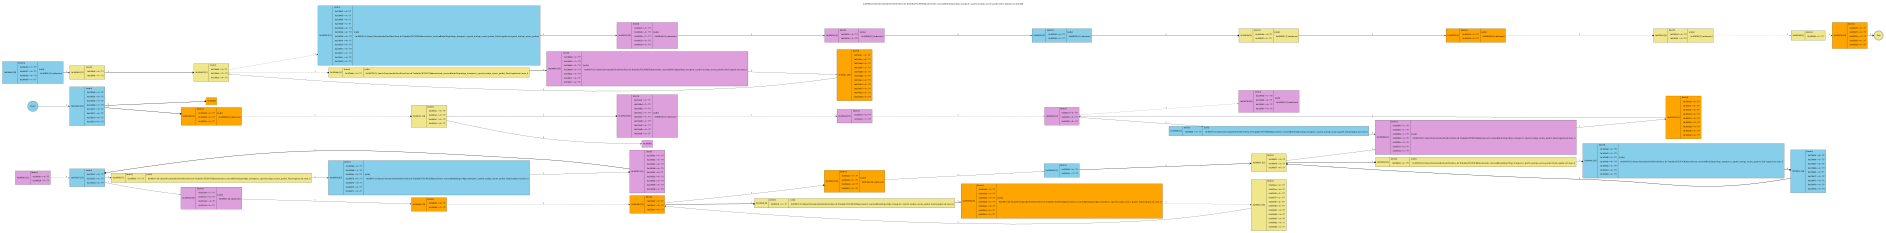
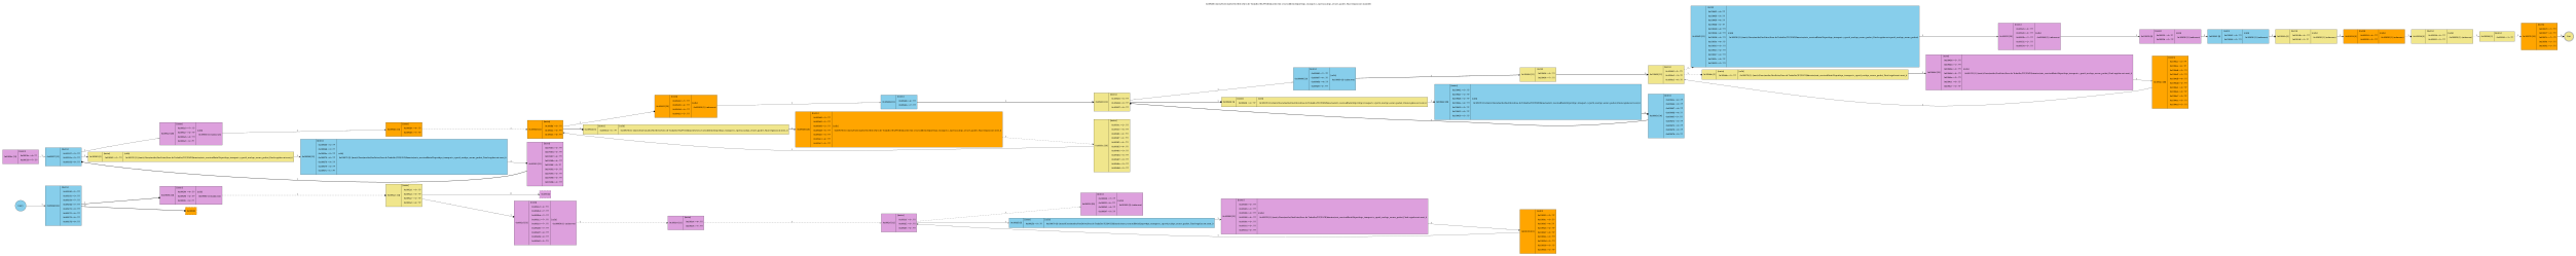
  digraph {
    fontname="Noto Serif"
    label="0x109260 (/mnt/c/Users/mathe/OneDrive/Área de Trabalho/TCC/POCII/binaries/extr_reactosdllwin32rpcrt4rpc_transport.c_rpcrt4_ncalrpc_secure_packet_Final-regular.out::main(0))"
    labelloc=t
    rankdir=LR
    node [fillcolor=khaki fontname="Noto Serif" shape=record style=filled]
    edge [arrowhead=vee fontname="Noto Serif" style=solid]
    Entry [fillcolor=skyblue height=0.3 shape=circle width=0.3]
    n2 [fillcolor=skyblue label="{\n     0x109260 [35]\l\n     | [instrs]\l\n     &nbsp;&nbsp;0x109260 \<+1\>: ???\l\n     &nbsp;&nbsp;0x109261 \<+3\>: ???\l\n     &nbsp;&nbsp;0x109264 \<+7\>: ???\l\n     &nbsp;&nbsp;0x10926b \<+7\>: ???\l\n     &nbsp;&nbsp;0x109272 \<+3\>: ???\l\n     &nbsp;&nbsp;0x109275 \<+4\>: ???\l\n     &nbsp;&nbsp;0x109279 \<+4\>: ???\l\n     &nbsp;&nbsp;0x10927d \<+6\>: ???\l\n  }"]
-   n3 [fillcolor=orange label="{\n     0x109294 [13]\l\n     | [instrs]\l\n     &nbsp;&nbsp;0x109294 \<+4\>: ???\l\n     &nbsp;&nbsp;0x109298 \<+4\>: ???\l\n     &nbsp;&nbsp;0x10929c \<+5\>: ???\l\n     | [calls]\l\n     &nbsp;&nbsp;0x109060 \{1\} (unknown)\l\n  }"]
+   n3 [fillcolor=plum label="{\n     0x109294 [13]\l\n     | [instrs]\l\n     &nbsp;&nbsp;0x109294 \<+4\>: ???\l\n     &nbsp;&nbsp;0x109298 \<+4\>: ???\l\n     &nbsp;&nbsp;0x10929c \<+5\>: ???\l\n     | [calls]\l\n     &nbsp;&nbsp;0x109060 \{1\} (unknown)\l\n  }"]
    n4 [fillcolor=orange label="{\n     0x109283\l\n  }" style="dashed,filled"]
    n5 [label="{\n     0x1092a1 [14]\l\n     | [instrs]\l\n     &nbsp;&nbsp;0x1092a1 \<+3\>: ???\l\n     &nbsp;&nbsp;0x1092a4 \<+3\>: ???\l\n     &nbsp;&nbsp;0x1092a7 \<+2\>: ???\l\n     &nbsp;&nbsp;0x1092a9 \<+6\>: ???\l\n  }"]
    n6 [fillcolor=plum label="{\n     0x10956b\l\n  }" style="dashed,filled"]
    n7 [fillcolor=plum label="{\n     0x1092af [53]\l\n     | [instrs]\l\n     &nbsp;&nbsp;0x1092af \<+5\>: ???\l\n     &nbsp;&nbsp;0x1092b4 \<+7\>: ???\l\n     &nbsp;&nbsp;0x1092bb \<+7\>: ???\l\n     &nbsp;&nbsp;0x1092c2 \<+7\>: ???\l\n     &nbsp;&nbsp;0x1092c9 \<+7\>: ???\l\n     &nbsp;&nbsp;0x1092d0 \<+7\>: ???\l\n     &nbsp;&nbsp;0x1092d7 \<+4\>: ???\l\n     &nbsp;&nbsp;0x1092db \<+4\>: ???\l\n     &nbsp;&nbsp;0x1092df \<+5\>: ???\l\n     | [calls]\l\n     &nbsp;&nbsp;0x109050 \{1\} (unknown)\l\n  }"]
    n8 [fillcolor=plum label="{\n     0x1092e4 [11]\l\n     | [instrs]\l\n     &nbsp;&nbsp;0x1092e4 \<+4\>: ???\l\n     &nbsp;&nbsp;0x1092e8 \<+7\>: ???\l\n  }"]
    n9 [fillcolor=plum label="{\n     0x1092ef [12]\l\n     | [instrs]\l\n     &nbsp;&nbsp;0x1092ef \<+3\>: ???\l\n     &nbsp;&nbsp;0x1092f2 \<+3\>: ???\l\n     &nbsp;&nbsp;0x1092f5 \<+6\>: ???\l\n  }"]
    Exit [height=0.3 peripheries=2 shape=circle width=0.3]
    n11 [fillcolor=plum label="{\n     0x109338 [20]\l\n     | [instrs]\l\n     &nbsp;&nbsp;0x109338 \<+7\>: ???\l\n     &nbsp;&nbsp;0x10933f \<+4\>: ???\l\n     &nbsp;&nbsp;0x109343 \<+4\>: ???\l\n     &nbsp;&nbsp;0x109347 \<+5\>: ???\l\n     | [calls]\l\n     &nbsp;&nbsp;0x109050 \{1\} (unknown)\l\n  }"]
    n12 [fillcolor=skyblue label="{\n     0x1092fb [5]\l\n     | [instrs]\l\n     &nbsp;&nbsp;0x1092fb \<+5\>: ???\l\n     | [calls]\l\n     &nbsp;&nbsp;0x109170 \{1\} (/mnt/c/Users/mathe/OneDrive/Área de Trabalho/TCC/POCII/binaries/extr_reactosdllwin32rpcrt4rpc_transport.c_rpcrt4_ncalrpc_secure_packet_Final-regular.out::next_i)\l\n  }"]
    n13 [fillcolor=plum label="{\n     0x109300 [25]\l\n     | [instrs]\l\n     &nbsp;&nbsp;0x109300 \<+5\>: ???\l\n     &nbsp;&nbsp;0x109305 \<+1\>: ???\l\n     &nbsp;&nbsp;0x109306 \<+2\>: ???\l\n     &nbsp;&nbsp;0x109308 \<+6\>: ???\l\n     &nbsp;&nbsp;0x10930e \<+3\>: ???\l\n     &nbsp;&nbsp;0x109311 \<+3\>: ???\l\n     &nbsp;&nbsp;0x109314 \<+5\>: ???\l\n     | [calls]\l\n     &nbsp;&nbsp;0x109170 \{1\} (/mnt/c/Users/mathe/OneDrive/Área de Trabalho/TCC/POCII/binaries/extr_reactosdllwin32rpcrt4rpc_transport.c_rpcrt4_ncalrpc_secure_packet_Final-regular.out::next_i)\l\n  }"]
    n14 [fillcolor=plum label="{\n     0x10934c [11]\l\n     | [instrs]\l\n     &nbsp;&nbsp;0x10934c \<+4\>: ???\l\n     &nbsp;&nbsp;0x109350 \<+7\>: ???\l\n  }"]
    n15 [fillcolor=skyblue label="{\n     0x109357 [12]\l\n     | [instrs]\l\n     &nbsp;&nbsp;0x109357 \<+3\>: ???\l\n     &nbsp;&nbsp;0x10935a \<+3\>: ???\l\n     &nbsp;&nbsp;0x10935d \<+6\>: ???\l\n  }"]
    n16 [fillcolor=orange label="{\n     0x109319 [31]\l\n     | [instrs]\l\n     &nbsp;&nbsp;0x109319 \<+3\>: ???\l\n     &nbsp;&nbsp;0x10931c \<+3\>: ???\l\n     &nbsp;&nbsp;0x10931f \<+4\>: ???\l\n     &nbsp;&nbsp;0x109323 \<+4\>: ???\l\n     &nbsp;&nbsp;0x109327 \<+3\>: ???\l\n     &nbsp;&nbsp;0x10932a \<+3\>: ???\l\n     &nbsp;&nbsp;0x10932d \<+3\>: ???\l\n     &nbsp;&nbsp;0x109330 \<+3\>: ???\l\n     &nbsp;&nbsp;0x109333 \<+5\>: ???\l\n  }"]
    n17 [fillcolor=plum label="{\n     0x1093a0 [20]\l\n     | [instrs]\l\n     &nbsp;&nbsp;0x1093a0 \<+7\>: ???\l\n     &nbsp;&nbsp;0x1093a7 \<+4\>: ???\l\n     &nbsp;&nbsp;0x1093ab \<+4\>: ???\l\n     &nbsp;&nbsp;0x1093af \<+5\>: ???\l\n     | [calls]\l\n     &nbsp;&nbsp;0x109050 \{1\} (unknown)\l\n  }"]
    n18 [label="{\n     0x109363 [5]\l\n     | [instrs]\l\n     &nbsp;&nbsp;0x109363 \<+5\>: ???\l\n     | [calls]\l\n     &nbsp;&nbsp;0x109170 \{1\} (/mnt/c/Users/mathe/OneDrive/Área de Trabalho/TCC/POCII/binaries/extr_reactosdllwin32rpcrt4rpc_transport.c_rpcrt4_ncalrpc_secure_packet_Final-regular.out::next_i)\l\n  }"]
    n19 [fillcolor=orange label="{\n     0x1093b4 [11]\l\n     | [instrs]\l\n     &nbsp;&nbsp;0x1093b4 \<+4\>: ???\l\n     &nbsp;&nbsp;0x1093b8 \<+7\>: ???\l\n  }"]
    n20 [fillcolor=skyblue label="{\n     0x109368 [25]\l\n     | [instrs]\l\n     &nbsp;&nbsp;0x109368 \<+5\>: ???\l\n     &nbsp;&nbsp;0x10936d \<+1\>: ???\l\n     &nbsp;&nbsp;0x10936e \<+2\>: ???\l\n     &nbsp;&nbsp;0x109370 \<+6\>: ???\l\n     &nbsp;&nbsp;0x109376 \<+3\>: ???\l\n     &nbsp;&nbsp;0x109379 \<+3\>: ???\l\n     &nbsp;&nbsp;0x10937c \<+5\>: ???\l\n     | [calls]\l\n     &nbsp;&nbsp;0x109170 \{1\} (/mnt/c/Users/mathe/OneDrive/Área de Trabalho/TCC/POCII/binaries/extr_reactosdllwin32rpcrt4rpc_transport.c_rpcrt4_ncalrpc_secure_packet_Final-regular.out::next_i)\l\n  }"]
    n21 [fillcolor=orange label="{\n     0x1093bf [12]\l\n     | [instrs]\l\n     &nbsp;&nbsp;0x1093bf \<+3\>: ???\l\n     &nbsp;&nbsp;0x1093c2 \<+3\>: ???\l\n     &nbsp;&nbsp;0x1093c5 \<+6\>: ???\l\n  }"]
    n22 [fillcolor=plum label="{\n     0x109381 [31]\l\n     | [instrs]\l\n     &nbsp;&nbsp;0x109381 \<+3\>: ???\l\n     &nbsp;&nbsp;0x109384 \<+3\>: ???\l\n     &nbsp;&nbsp;0x109387 \<+4\>: ???\l\n     &nbsp;&nbsp;0x10938b \<+4\>: ???\l\n     &nbsp;&nbsp;0x10938f \<+3\>: ???\l\n     &nbsp;&nbsp;0x109392 \<+3\>: ???\l\n     &nbsp;&nbsp;0x109395 \<+3\>: ???\l\n     &nbsp;&nbsp;0x109398 \<+3\>: ???\l\n     &nbsp;&nbsp;0x10939b \<+5\>: ???\l\n  }"]
    n23 [fillcolor=orange label="{\n     0x109412 [20]\l\n     | [instrs]\l\n     &nbsp;&nbsp;0x109412 \<+7\>: ???\l\n     &nbsp;&nbsp;0x109419 \<+4\>: ???\l\n     &nbsp;&nbsp;0x10941d \<+4\>: ???\l\n     &nbsp;&nbsp;0x109421 \<+5\>: ???\l\n     | [calls]\l\n     &nbsp;&nbsp;0x109050 \{1\} (unknown)\l\n  }"]
    n24 [label="{\n     0x1093cb [5]\l\n     | [instrs]\l\n     &nbsp;&nbsp;0x1093cb \<+5\>: ???\l\n     | [calls]\l\n     &nbsp;&nbsp;0x109170 \{1\} (/mnt/c/Users/mathe/OneDrive/Área de Trabalho/TCC/POCII/binaries/extr_reactosdllwin32rpcrt4rpc_transport.c_rpcrt4_ncalrpc_secure_packet_Final-regular.out::next_i)\l\n  }"]
    n25 [fillcolor=skyblue label="{\n     0x109426 [11]\l\n     | [instrs]\l\n     &nbsp;&nbsp;0x109426 \<+4\>: ???\l\n     &nbsp;&nbsp;0x10942a \<+7\>: ???\l\n  }"]
    n26 [fillcolor=orange label="{\n     0x1093d0 [28]\l\n     | [instrs]\l\n     &nbsp;&nbsp;0x1093d0 \<+5\>: ???\l\n     &nbsp;&nbsp;0x1093d5 \<+1\>: ???\l\n     &nbsp;&nbsp;0x1093d6 \<+2\>: ???\l\n     &nbsp;&nbsp;0x1093d8 \<+6\>: ???\l\n     &nbsp;&nbsp;0x1093de \<+3\>: ???\l\n     &nbsp;&nbsp;0x1093e1 \<+6\>: ???\l\n     &nbsp;&nbsp;0x1093e7 \<+5\>: ???\l\n     | [calls]\l\n     &nbsp;&nbsp;0x109170 \{1\} (/mnt/c/Users/mathe/OneDrive/Área de Trabalho/TCC/POCII/binaries/extr_reactosdllwin32rpcrt4rpc_transport.c_rpcrt4_ncalrpc_secure_packet_Final-regular.out::next_i)\l\n  }"]
    n27 [label="{\n     0x109431 [12]\l\n     | [instrs]\l\n     &nbsp;&nbsp;0x109431 \<+3\>: ???\l\n     &nbsp;&nbsp;0x109434 \<+3\>: ???\l\n     &nbsp;&nbsp;0x109437 \<+6\>: ???\l\n  }"]
    n28 [label="{\n     0x1093ec [38]\l\n     | [instrs]\l\n     &nbsp;&nbsp;0x1093ec \<+2\>: ???\l\n     &nbsp;&nbsp;0x1093ee \<+6\>: ???\l\n     &nbsp;&nbsp;0x1093f4 \<+3\>: ???\l\n     &nbsp;&nbsp;0x1093f7 \<+2\>: ???\l\n     &nbsp;&nbsp;0x1093f9 \<+4\>: ???\l\n     &nbsp;&nbsp;0x1093fd \<+4\>: ???\l\n     &nbsp;&nbsp;0x109401 \<+3\>: ???\l\n     &nbsp;&nbsp;0x109404 \<+3\>: ???\l\n     &nbsp;&nbsp;0x109407 \<+3\>: ???\l\n     &nbsp;&nbsp;0x10940a \<+3\>: ???\l\n     &nbsp;&nbsp;0x10940d \<+5\>: ???\l\n  }"]
    n29 [fillcolor=skyblue label="{\n     0x109480 [20]\l\n     | [instrs]\l\n     &nbsp;&nbsp;0x109480 \<+7\>: ???\l\n     &nbsp;&nbsp;0x109487 \<+4\>: ???\l\n     &nbsp;&nbsp;0x10948b \<+4\>: ???\l\n     &nbsp;&nbsp;0x10948f \<+5\>: ???\l\n     | [calls]\l\n     &nbsp;&nbsp;0x109050 \{1\} (unknown)\l\n  }"]
    n30 [label="{\n     0x10943d [5]\l\n     | [instrs]\l\n     &nbsp;&nbsp;0x10943d \<+5\>: ???\l\n     | [calls]\l\n     &nbsp;&nbsp;0x109170 \{1\} (/mnt/c/Users/mathe/OneDrive/Área de Trabalho/TCC/POCII/binaries/extr_reactosdllwin32rpcrt4rpc_transport.c_rpcrt4_ncalrpc_secure_packet_Final-regular.out::next_i)\l\n  }"]
    n31 [label="{\n     0x109494 [11]\l\n     | [instrs]\l\n     &nbsp;&nbsp;0x109494 \<+4\>: ???\l\n     &nbsp;&nbsp;0x109498 \<+7\>: ???\l\n  }"]
    n32 [fillcolor=skyblue label="{\n     0x109442 [28]\l\n     | [instrs]\l\n     &nbsp;&nbsp;0x109442 \<+5\>: ???\l\n     &nbsp;&nbsp;0x109447 \<+1\>: ???\l\n     &nbsp;&nbsp;0x109448 \<+2\>: ???\l\n     &nbsp;&nbsp;0x10944a \<+6\>: ???\l\n     &nbsp;&nbsp;0x109450 \<+3\>: ???\l\n     &nbsp;&nbsp;0x109453 \<+6\>: ???\l\n     &nbsp;&nbsp;0x109459 \<+5\>: ???\l\n     | [calls]\l\n     &nbsp;&nbsp;0x109170 \{1\} (/mnt/c/Users/mathe/OneDrive/Área de Trabalho/TCC/POCII/binaries/extr_reactosdllwin32rpcrt4rpc_transport.c_rpcrt4_ncalrpc_secure_packet_Final-regular.out::next_i)\l\n  }"]
    n33 [label="{\n     0x10949f [12]\l\n     | [instrs]\l\n     &nbsp;&nbsp;0x10949f \<+3\>: ???\l\n     &nbsp;&nbsp;0x1094a2 \<+3\>: ???\l\n     &nbsp;&nbsp;0x1094a5 \<+6\>: ???\l\n  }"]
    n34 [fillcolor=skyblue label="{\n     0x10945e [34]\l\n     | [instrs]\l\n     &nbsp;&nbsp;0x10945e \<+6\>: ???\l\n     &nbsp;&nbsp;0x109464 \<+3\>: ???\l\n     &nbsp;&nbsp;0x109467 \<+4\>: ???\l\n     &nbsp;&nbsp;0x10946b \<+4\>: ???\l\n     &nbsp;&nbsp;0x10946f \<+3\>: ???\l\n     &nbsp;&nbsp;0x109472 \<+3\>: ???\l\n     &nbsp;&nbsp;0x109475 \<+3\>: ???\l\n     &nbsp;&nbsp;0x109478 \<+3\>: ???\l\n     &nbsp;&nbsp;0x10947b \<+5\>: ???\l\n  }"]
    n35 [fillcolor=skyblue label="{\n     0x1094f2 [51]\l\n     | [instrs]\l\n     &nbsp;&nbsp;0x1094f2 \<+4\>: ???\l\n     &nbsp;&nbsp;0x1094f6 \<+3\>: ???\l\n     &nbsp;&nbsp;0x1094f9 \<+4\>: ???\l\n     &nbsp;&nbsp;0x1094fd \<+3\>: ???\l\n     &nbsp;&nbsp;0x109500 \<+4\>: ???\l\n     &nbsp;&nbsp;0x109504 \<+4\>: ???\l\n     &nbsp;&nbsp;0x109508 \<+4\>: ???\l\n     &nbsp;&nbsp;0x10950c \<+4\>: ???\l\n     &nbsp;&nbsp;0x109510 \<+3\>: ???\l\n     &nbsp;&nbsp;0x109513 \<+4\>: ???\l\n     &nbsp;&nbsp;0x109517 \<+5\>: ???\l\n     &nbsp;&nbsp;0x10951c \<+4\>: ???\l\n     &nbsp;&nbsp;0x109520 \<+5\>: ???\l\n     | [calls]\l\n     &nbsp;&nbsp;0x109230 \{1\} (/mnt/c/Users/mathe/OneDrive/Área de Trabalho/TCC/POCII/binaries/extr_reactosdllwin32rpcrt4rpc_transport.c_rpcrt4_ncalrpc_secure_packet_Final-regular.out::rpcrt4_ncalrpc_secure_packet)\l\n  }"]
    n36 [label="{\n     0x1094ab [5]\l\n     | [instrs]\l\n     &nbsp;&nbsp;0x1094ab \<+5\>: ???\l\n     | [calls]\l\n     &nbsp;&nbsp;0x109170 \{1\} (/mnt/c/Users/mathe/OneDrive/Área de Trabalho/TCC/POCII/binaries/extr_reactosdllwin32rpcrt4rpc_transport.c_rpcrt4_ncalrpc_secure_packet_Final-regular.out::next_i)\l\n  }"]
    n37 [fillcolor=plum label="{\n     0x109525 [20]\l\n     | [instrs]\l\n     &nbsp;&nbsp;0x109525 \<+3\>: ???\l\n     &nbsp;&nbsp;0x109528 \<+3\>: ???\l\n     &nbsp;&nbsp;0x10952b \<+7\>: ???\l\n     &nbsp;&nbsp;0x109532 \<+2\>: ???\l\n     &nbsp;&nbsp;0x109534 \<+5\>: ???\l\n     | [calls]\l\n     &nbsp;&nbsp;0x109040 \{1\} (unknown)\l\n  }"]
    n38 [fillcolor=plum label="{\n     0x1094b0 [28]\l\n     | [instrs]\l\n     &nbsp;&nbsp;0x1094b0 \<+5\>: ???\l\n     &nbsp;&nbsp;0x1094b5 \<+1\>: ???\l\n     &nbsp;&nbsp;0x1094b6 \<+2\>: ???\l\n     &nbsp;&nbsp;0x1094b8 \<+6\>: ???\l\n     &nbsp;&nbsp;0x1094be \<+3\>: ???\l\n     &nbsp;&nbsp;0x1094c1 \<+6\>: ???\l\n     &nbsp;&nbsp;0x1094c7 \<+5\>: ???\l\n     | [calls]\l\n     &nbsp;&nbsp;0x109170 \{1\} (/mnt/c/Users/mathe/OneDrive/Área de Trabalho/TCC/POCII/binaries/extr_reactosdllwin32rpcrt4rpc_transport.c_rpcrt4_ncalrpc_secure_packet_Final-regular.out::next_i)\l\n  }"]
    n39 [fillcolor=plum label="{\n     0x109539 [9]\l\n     | [instrs]\l\n     &nbsp;&nbsp;0x109539 \<+4\>: ???\l\n     &nbsp;&nbsp;0x10953d \<+5\>: ???\l\n     | [calls]\l\n     &nbsp;&nbsp;0x109030 \{1\} (unknown)\l\n  }"]
    n40 [fillcolor=orange label="{\n     0x1094cc [38]\l\n     | [instrs]\l\n     &nbsp;&nbsp;0x1094cc \<+2\>: ???\l\n     &nbsp;&nbsp;0x1094ce \<+6\>: ???\l\n     &nbsp;&nbsp;0x1094d4 \<+3\>: ???\l\n     &nbsp;&nbsp;0x1094d7 \<+2\>: ???\l\n     &nbsp;&nbsp;0x1094d9 \<+4\>: ???\l\n     &nbsp;&nbsp;0x1094dd \<+4\>: ???\l\n     &nbsp;&nbsp;0x1094e1 \<+3\>: ???\l\n     &nbsp;&nbsp;0x1094e4 \<+3\>: ???\l\n     &nbsp;&nbsp;0x1094e7 \<+3\>: ???\l\n     &nbsp;&nbsp;0x1094ea \<+3\>: ???\l\n     &nbsp;&nbsp;0x1094ed \<+5\>: ???\l\n  }"]
    n41 [fillcolor=skyblue label="{\n     0x109542 [9]\l\n     | [instrs]\l\n     &nbsp;&nbsp;0x109542 \<+4\>: ???\l\n     &nbsp;&nbsp;0x109546 \<+5\>: ???\l\n     | [calls]\l\n     &nbsp;&nbsp;0x109030 \{1\} (unknown)\l\n  }"]
    n42 [label="{\n     0x10954b [9]\l\n     | [instrs]\l\n     &nbsp;&nbsp;0x10954b \<+4\>: ???\l\n     &nbsp;&nbsp;0x10954f \<+5\>: ???\l\n     | [calls]\l\n     &nbsp;&nbsp;0x109030 \{1\} (unknown)\l\n  }"]
    n43 [fillcolor=orange label="{\n     0x109554 [9]\l\n     | [instrs]\l\n     &nbsp;&nbsp;0x109554 \<+4\>: ???\l\n     &nbsp;&nbsp;0x109558 \<+5\>: ???\l\n     | [calls]\l\n     &nbsp;&nbsp;0x109030 \{1\} (unknown)\l\n  }"]
    n44 [label="{\n     0x10955d [9]\l\n     | [instrs]\l\n     &nbsp;&nbsp;0x10955d \<+4\>: ???\l\n     &nbsp;&nbsp;0x109561 \<+5\>: ???\l\n     | [calls]\l\n     &nbsp;&nbsp;0x109030 \{1\} (unknown)\l\n  }"]
    n45 [label="{\n     0x109566 [5]\l\n     | [instrs]\l\n     &nbsp;&nbsp;0x109566 \<+5\>: ???\l\n  }"]
    n46 [fillcolor=orange label="{\n     0x109570 [19]\l\n     | [instrs]\l\n     &nbsp;&nbsp;0x109570 \<+7\>: ???\l\n     &nbsp;&nbsp;0x109577 \<+3\>: ???\l\n     &nbsp;&nbsp;0x10957a \<+7\>: ???\l\n     &nbsp;&nbsp;0x109581 \<+1\>: ???\l\n     &nbsp;&nbsp;0x109582 \<+1\>: ???\l\n  }"]
    Entry -> n2 [label=" 1"]
    n2 -> n3 [arrowhead=box label=" 1" style=bold]
    n2 -> n4 [arrowhead=box label=" 0" style=bold]
    n3 -> n5 [arrowhead=box label=" 1" style=dashed]
    n5 -> n6 [label=" 0"]
    n5 -> n7 [arrowhead=box label=" 1"]
    n7 -> n8 [label=" 1" style=dashed]
    n8 -> n9 [arrowhead=onormal label=" 1" style=dashed]
    n9 -> n11 [arrowhead=onormal label=" 1" style=dashed]
    n9 -> n12 [arrowhead=onormal label=" 1"]
    n12 -> n13 [label=" 1"]
    n13 -> n16 [label=" 1"]
    n14 -> n15 [arrowhead=onormal label=" 1" style=dashed]
    n15 -> n17 [arrowhead=onormal label=" 1"]
    n15 -> n18 [label=" 1"]
    n16 -> n9 [label=" 1"]
    n17 -> n19 [label=" 1"]
    n18 -> n20 [label=" 1"]
    n19 -> n21 [label=" 1" style=dashed]
    n20 -> n22 [arrowhead=box label=" 1"]
    n21 -> n23 [arrowhead=box label=" 1"]
    n21 -> n24 [arrowhead=box label=" 1" style=bold]
    n22 -> n15 [arrowhead=box label=" 1" style=bold]
    n23 -> n25 [arrowhead=onormal label=" 1"]
    n24 -> n26 [arrowhead=onormal label=" 1" style=bold]
    n25 -> n27 [label=" 1" style=bold]
    n26 -> n28 [label=" 1" style=dashed]
-   n27 -> n13 [arrowhead=onormal label=" 1"]
+   n27 -> n29 [arrowhead=onormal label=" 1"]
    n27 -> n30 [arrowhead=box label=" 1" style=bold]
    n28 -> n21 [label=" 1"]
    n29 -> n31 [arrowhead=onormal label=" 1" style=bold]
    n30 -> n32 [arrowhead=box label=" 1"]
    n31 -> n33 [label=" 1" style=bold]
    n32 -> n34 [arrowhead=box label=" 6" style=bold]
    n33 -> n35 [label=" 1" style=dashed]
    n33 -> n36 [arrowhead=box label=" 1" style=dashed]
    n34 -> n27 [arrowhead=box label=" 1" style=bold]
    n35 -> n37 [arrowhead=onormal label=" 1" style=bold]
    n36 -> n38 [arrowhead=onormal label=" 1" style=bold]
    n37 -> n39 [arrowhead=onormal label=" 1" style=bold]
    n38 -> n40 [arrowhead=onormal label=" 1"]
    n39 -> n41 [arrowhead=onormal label=" 2" style=bold]
    n40 -> n33 [arrowhead=onormal label=" 1"]
    n41 -> n42 [arrowhead=box label=" 1" style=bold]
    n42 -> n43 [arrowhead=onormal label=" 1" style=bold]
    n43 -> n44 [arrowhead=box label=" 1"]
    n44 -> n45 [arrowhead=onormal label=" 1" style=dashed]
    n45 -> n46 [label=" 1" style=dashed]
    n46 -> Exit [label=" 1" style=bold]
  }
